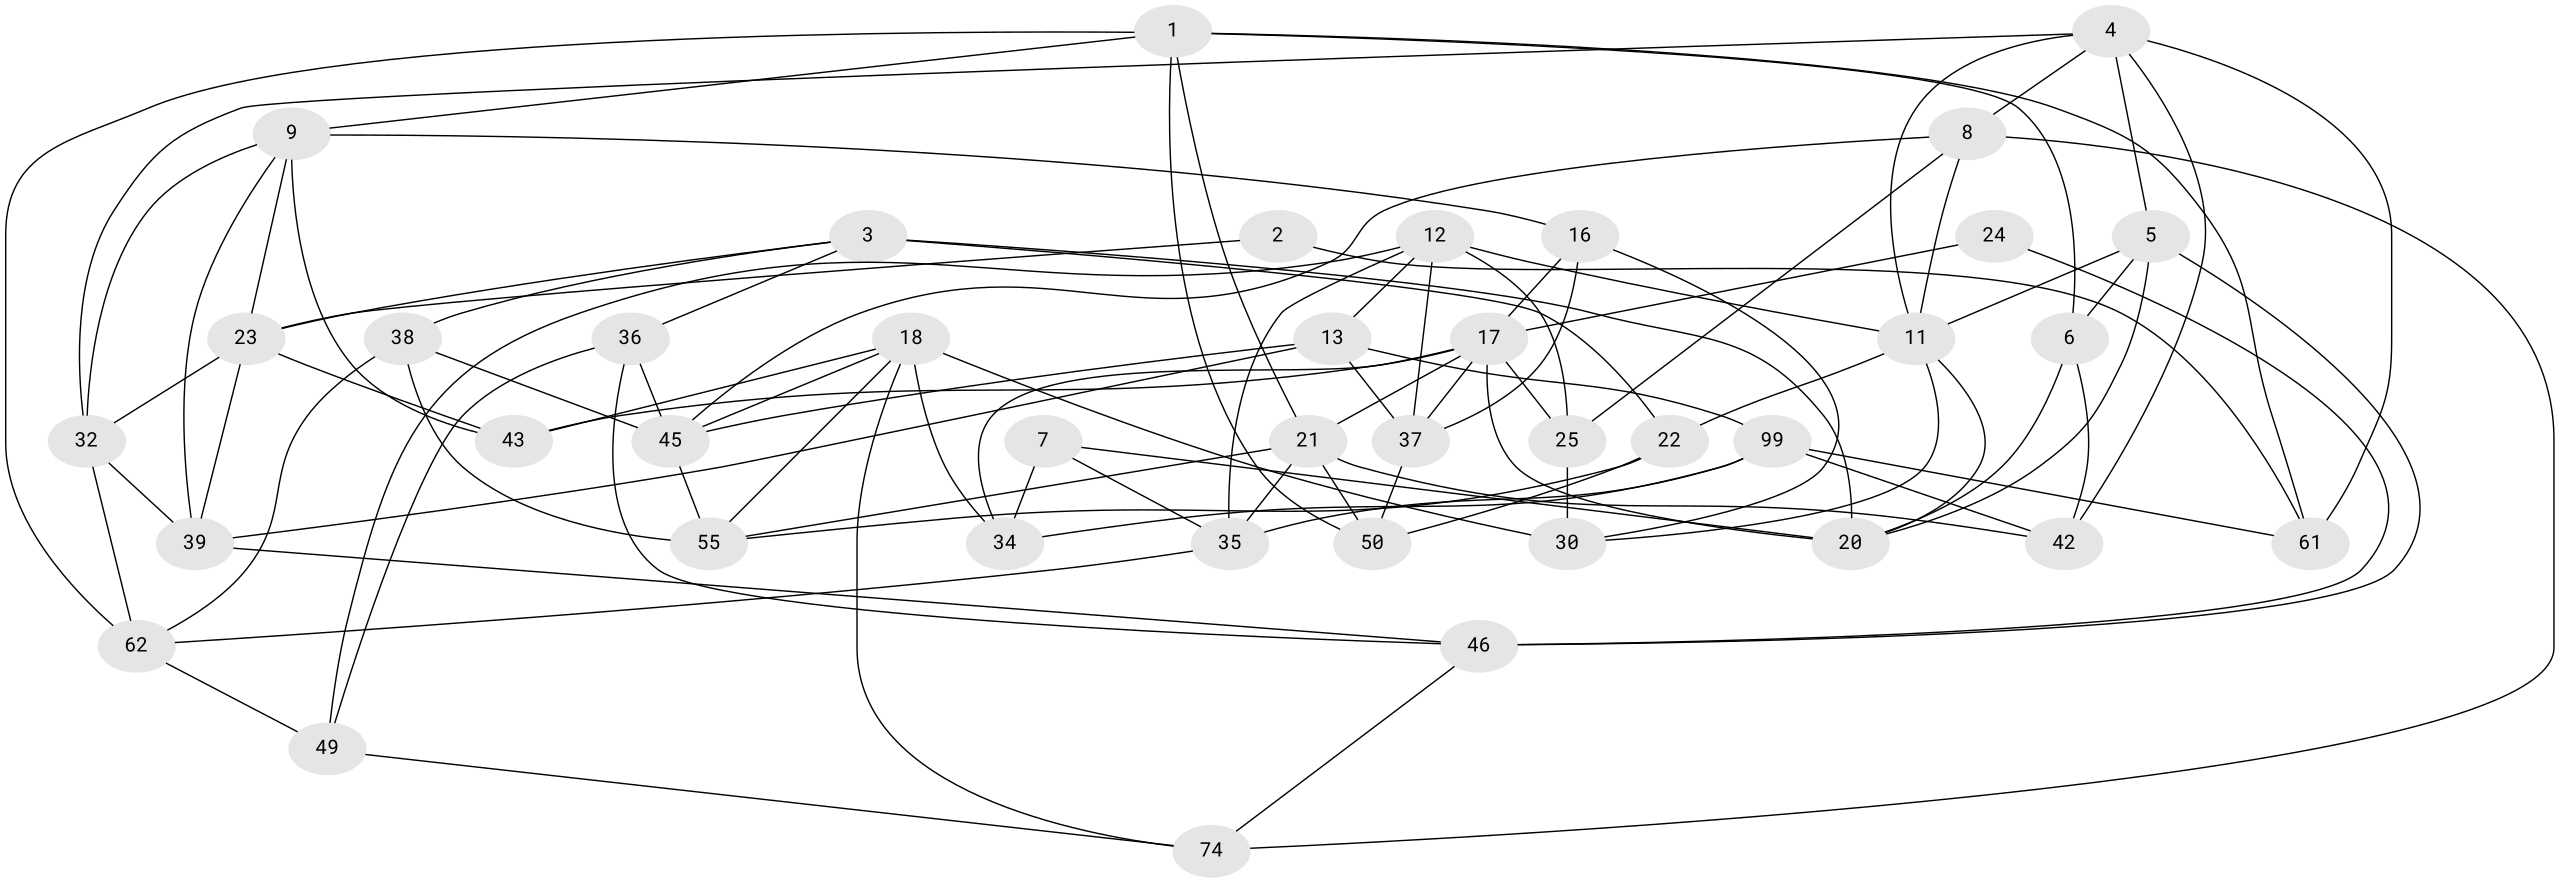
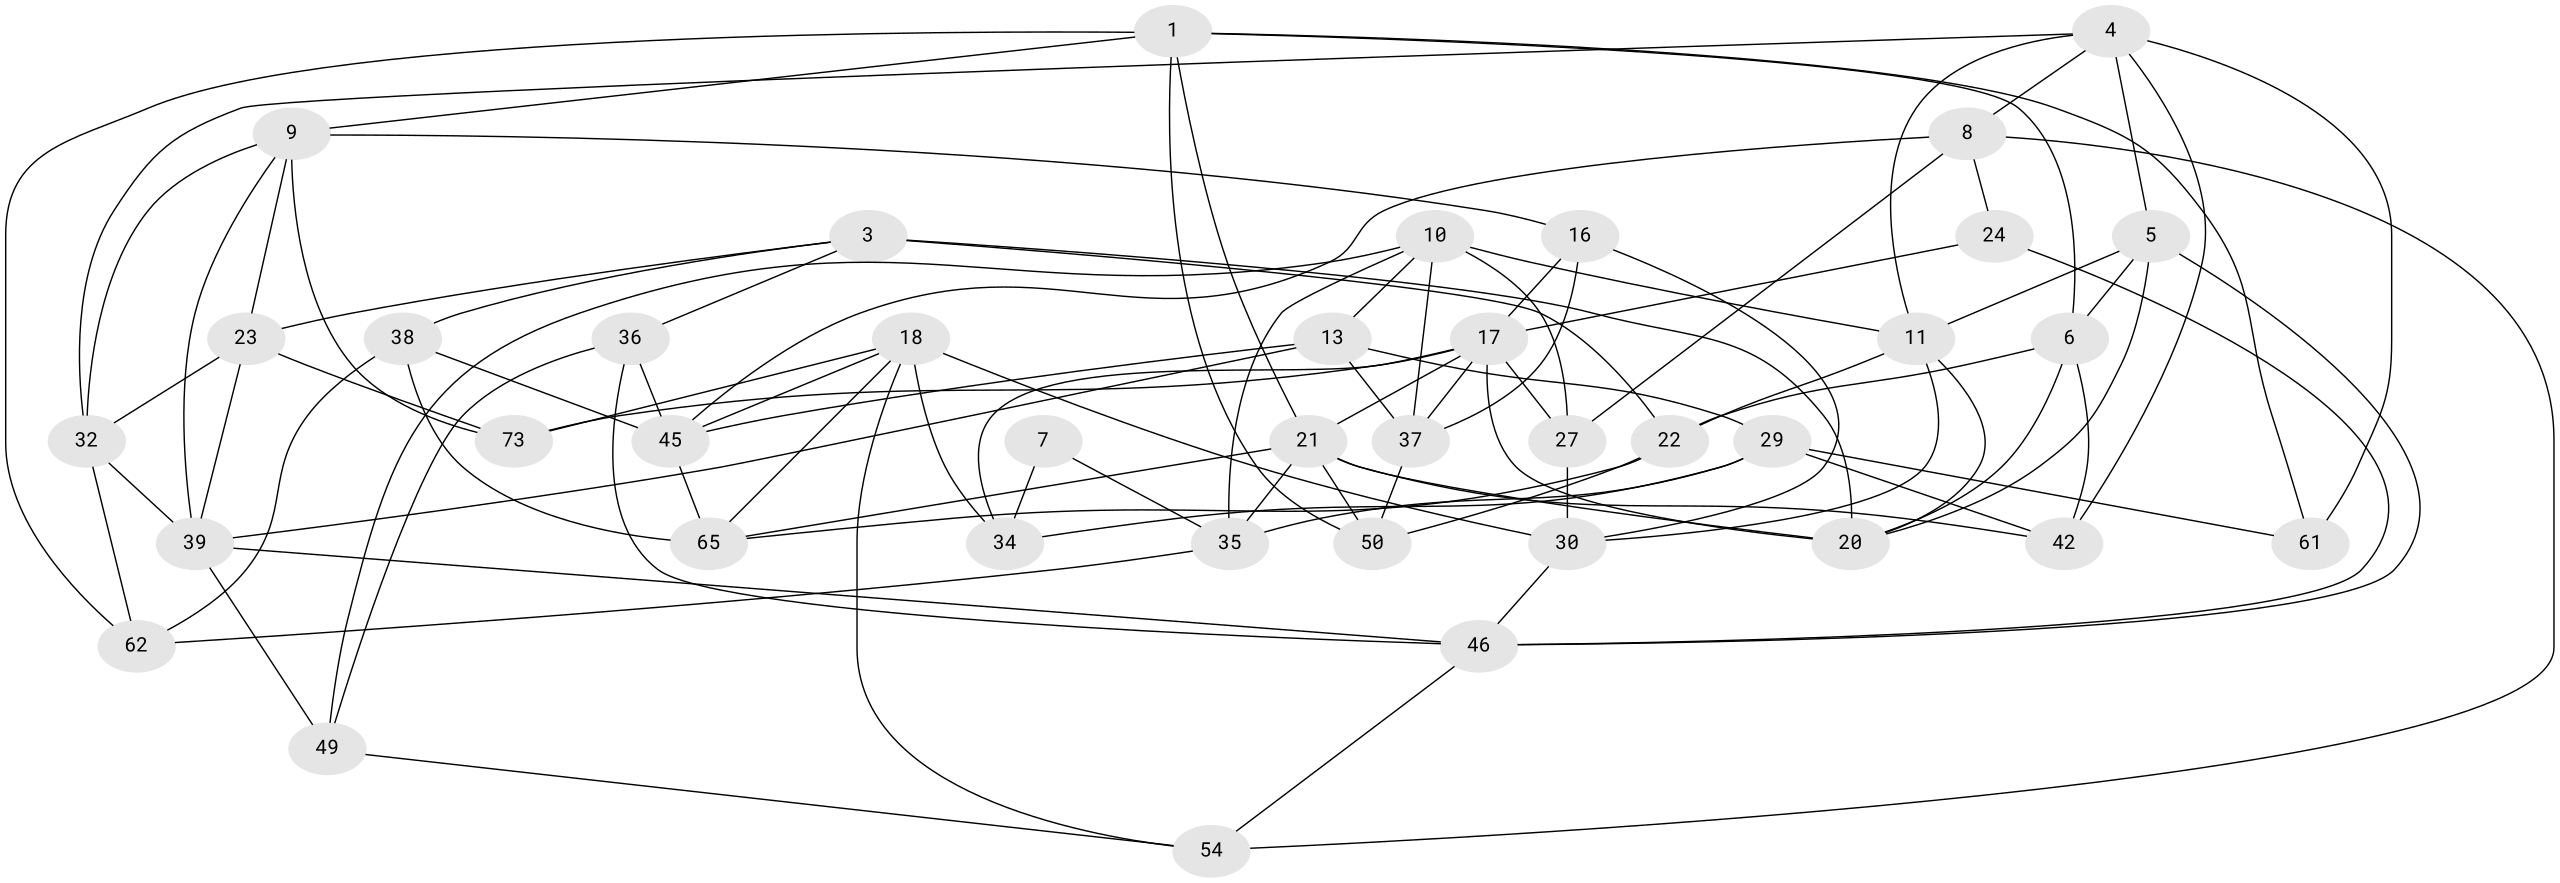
  graph {
    fontname="Roboto Mono"
    node [color=gray90 fontname="Roboto Mono" style=filled]
    edge [fontname="Roboto Mono"]
    1 [super="+19"]
    6 [super="+69"]
    9 [super="+27"]
    21 [super="+53"]
    50
    61
    62 [super="+66"]
    20 [super="+26"]
    22 [super="+40"]
    42 [super="+60"]
    23 [super="+64"]
    32 [super="+68"]
    16
    39 [super="+63"]
-   43
-   55 [super="+65"]
+   43 [label=73]
+   55 [super="+65" label=65]
    35 [super="+56"]
-   2
    3 [super="+58"]
    36
    38
    46 [super="+52"]
    45 [super="+48"]
    49
    4 [super="+51"]
    5 [super="+15"]
    8 [super="+41"]
    11 [super="+33"]
    24
-   25
-   54 [label=74]
+   25 [label=27]
+   54
    30 [super="+57"]
    7
    34 [super="+47"]
    17 [super="+44"]
    37 [super="+59"]
-   10 [super="+12" label=12]
+   10 [super="+12"]
    13 [super="+67"]
-   29 [super="+31" label=99]
+   29 [super="+31"]
    18 [super="+28"]
    1 -- 6
    1 -- 9
    1 -- 21
    1 -- 50
    1 -- 61
    1 -- 62
    6 -- 20
+   6 -- 22
    6 -- 42
    9 -- 23
    9 -- 32
    9 -- 16
    9 -- 39
    9 -- 43
    21 -- 50
    21 -- 42
    21 -- 55
    21 -- 35
    22 -- 50
    22 -- 55
    23 -- 32
    23 -- 39
    23 -- 43
    32 -- 62 [weight=2]
    32 -- 39
    16 -- 30
    16 -- 17
    16 -- 37
    39 -- 46
-   62 -- 49
+   39 -- 49
    35 -- 62
-   2 -- 61
-   2 -- 23
    3 -- 20
    3 -- 22 [weight=2]
    3 -- 23
    3 -- 36
    3 -- 38
    36 -- 46
    36 -- 45
    36 -- 49
    38 -- 62
    38 -- 55
    38 -- 45
    46 -- 54
    45 -- 55 [weight=2]
    49 -- 54
    4 -- 61
    4 -- 42
    4 -- 32
    4 -- 5
    4 -- 8
    4 -- 11
    5 -- 6 [weight=2]
    5 -- 20
    5 -- 46
    5 -- 11
    8 -- 45
-   8 -- 11 [weight=2]
+   8 -- 24 [weight=2]
    8 -- 25
    8 -- 54
    11 -- 20
    11 -- 22
    11 -- 30
    24 -- 46
    24 -- 17
    25 -- 30
-   7 -- 20
+   30 -- 46
+   21 -- 20
    7 -- 35
    7 -- 34
    17 -- 21
    17 -- 20
    17 -- 43
    17 -- 25
    17 -- 34
    17 -- 37
    37 -- 50
    10 -- 35
    10 -- 49
    10 -- 11
    10 -- 25
    10 -- 37
    10 -- 13
    13 -- 39
    13 -- 45 [weight=2]
    13 -- 37
    13 -- 29
    29 -- 61
    29 -- 42
    29 -- 35
    29 -- 34
    18 -- 43
    18 -- 55
    18 -- 45
    18 -- 54
    18 -- 30
    18 -- 34
  }
